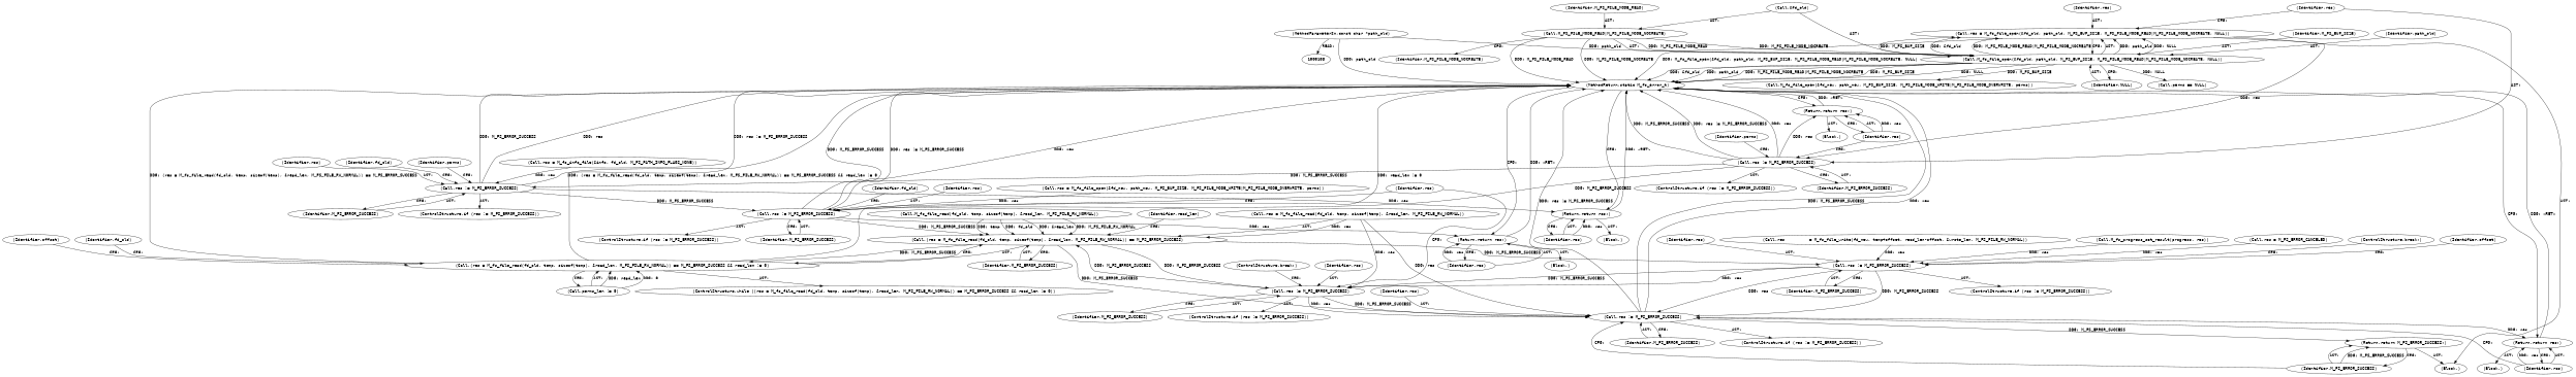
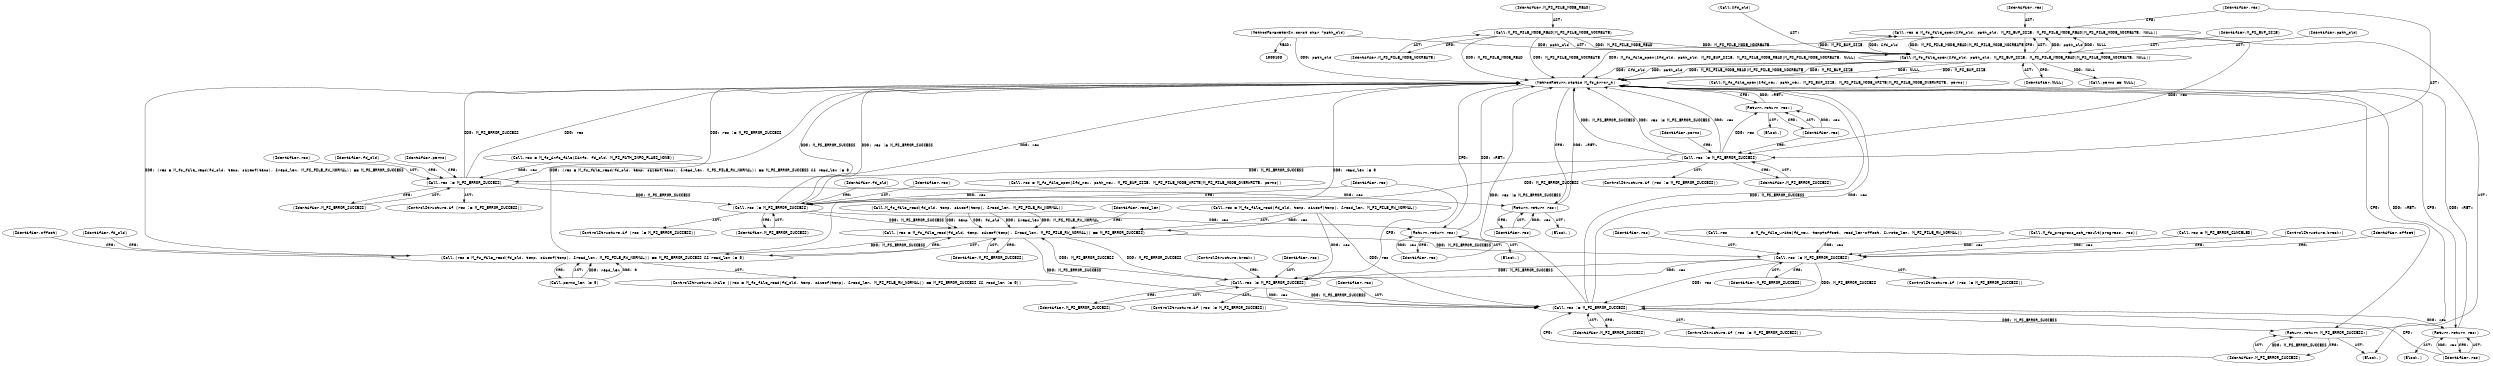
  digraph {
    fontname="DejaVu Sans Mono"
    node [fontname="DejaVu Sans Mono"]
    edge [fontname="DejaVu Sans Mono"]
    n1 [label="(Call,res = M_fs_file_open(&fd_old, path_old, M_FS_BUF_SIZE, M_FS_FILE_MODE_READ|M_FS_FILE_MODE_NOCREATE, NULL))"]
    n2 [label="(Call,M_fs_file_open(&fd_old, path_old, M_FS_BUF_SIZE, M_FS_FILE_MODE_READ|M_FS_FILE_MODE_NOCREATE, NULL))"]
    n3 [label="(Call,res != M_FS_ERROR_SUCCESS)"]
    n4 [label="(Block,)"]
    n5 [label="(MethodReturn,static M_fs_error_t)"]
    n6 [label="(Identifier,NULL)"]
    n7 [label="(Call,M_fs_file_open(&fd_new, path_new, M_FS_BUF_SIZE, M_FS_FILE_MODE_WRITE|M_FS_FILE_MODE_OVERWRITE, perms))"]
    n8 [label="(Call,perms == NULL)"]
    n9 [label="(Return,return res;)"]
    n10 [label="(Call,res != M_FS_ERROR_SUCCESS)"]
    n11 [label="(Call,res != M_FS_ERROR_SUCCESS)"]
    n12 [label="(ControlStructure,if (res != M_FS_ERROR_SUCCESS))"]
    n13 [label="(Identifier,M_FS_ERROR_SUCCESS)"]
    n14 [label="(Return,return res;)"]
    n15 [label="(Return,return res;)"]
    n16 [label="(Return,return res;)"]
    n17 [label="(Return,return M_FS_ERROR_SUCCESS;)"]
    n18 [label="(MethodParameterIn,const char *path_old)"]
    1000103
    n20 [label="(Call,M_FS_FILE_MODE_READ|M_FS_FILE_MODE_NOCREATE)"]
    n21 [label="(Identifier,M_FS_FILE_MODE_NOCREATE)"]
    n22 [label="(Block,)"]
    n23 [label="(Identifier,res)"]
    n24 [label="(ControlStructure,if (res != M_FS_ERROR_SUCCESS))"]
    n25 [label="(Identifier,M_FS_ERROR_SUCCESS)"]
    n26 [label="(Call,(res = M_fs_file_read(fd_old, temp, sizeof(temp), &read_len, M_FS_FILE_RW_NORMAL)) == M_FS_ERROR_SUCCESS)"]
    n27 [label="(ControlStructure,if (res != M_FS_ERROR_SUCCESS))"]
    n28 [label="(Identifier,M_FS_ERROR_SUCCESS)"]
    n29 [label="(Block,)"]
    n30 [label="(Identifier,res)"]
    n31 [label="(Identifier,res)"]
    n32 [label="(Block,)"]
    n33 [label="(Call,(res = M_fs_file_read(fd_old, temp, sizeof(temp), &read_len, M_FS_FILE_RW_NORMAL)) == M_FS_ERROR_SUCCESS && read_len != 0)"]
    n34 [label="(Call,res != M_FS_ERROR_SUCCESS)"]
    n35 [label="(Call,res != M_FS_ERROR_SUCCESS)"]
    n36 [label="(Call,res != M_FS_ERROR_SUCCESS)"]
    n37 [label="(Identifier,M_FS_ERROR_SUCCESS)"]
    n38 [label="(ControlStructure,while ((res = M_fs_file_read(fd_old, temp, sizeof(temp), &read_len, M_FS_FILE_RW_NORMAL)) == M_FS_ERROR_SUCCESS && read_len != 0))"]
    n39 [label="(Call,perms_len != 0)"]
    n40 [label="(ControlStructure,if (res != M_FS_ERROR_SUCCESS))"]
    n41 [label="(Identifier,M_FS_ERROR_SUCCESS)"]
    n42 [label="(Identifier,M_FS_ERROR_SUCCESS)"]
    n43 [label="(ControlStructure,if (res != M_FS_ERROR_SUCCESS))"]
    n44 [label="(Identifier,M_FS_ERROR_SUCCESS)"]
    n45 [label="(ControlStructure,if (res != M_FS_ERROR_SUCCESS))"]
    n46 [label="(Block,)"]
    n47 [label="(Identifier,res)"]
    n48 [label="(Identifier,M_FS_ERROR_SUCCESS)"]
    n49 [label="(ControlStructure,break;)"]
    n50 [label="(Call,&fd_old)"]
    n51 [label="(Identifier,offset)"]
    n52 [label="(Identifier,res)"]
    n53 [label="(Identifier,res)"]
    n54 [label="(Identifier,fd_old)"]
    n55 [label="(Identifier,res)"]
    n56 [label="(Identifier,res)"]
    n57 [label="(Call,res          = M_fs_file_write(fd_new, temp+offset, read_len-offset, &wrote_len, M_FS_FILE_RW_NORMAL))"]
    n58 [label="(Identifier,res)"]
    n59 [label="(Call,M_fs_progress_set_result(progress, res))"]
    n60 [label="(Call,res = M_FS_ERROR_CANCELED)"]
    n61 [label="(Call,res = M_fs_file_read(fd_old, temp, sizeof(temp), &read_len, M_FS_FILE_RW_NORMAL))"]
    n62 [label="(ControlStructure,break;)"]
    n63 [label="(Identifier,res)"]
    n64 [label="(Identifier,res)"]
    n65 [label="(Identifier,perms)"]
    n66 [label="(Identifier,fd_old)"]
    n67 [label="(Identifier,path_old)"]
    n68 [label="(Identifier,M_FS_FILE_MODE_READ)"]
    n69 [label="(Call,res = M_fs_file_open(&fd_new, path_new, M_FS_BUF_SIZE, M_FS_FILE_MODE_WRITE|M_FS_FILE_MODE_OVERWRITE, perms))"]
    n70 [label="(Identifier,res)"]
    n71 [label="(Identifier,read_len)"]
    n72 [label="(Identifier,fd_old)"]
    n73 [label="(Identifier,perms)"]
    n74 [label="(Identifier,offset)"]
    n75 [label="(Identifier,M_FS_BUF_SIZE)"]
    n76 [label="(Call,res = M_fs_info_file(&info, fd_old, M_FS_PATH_INFO_FLAGS_NONE))"]
    n77 [label="(Call,M_fs_file_read(fd_old, temp, sizeof(temp), &read_len, M_FS_FILE_RW_NORMAL))"]
    n1 -> n2 [label="CFG: "]
    n1 -> n3 [label="DDG: res"]
    n1 -> n4 [label="AST: "]
    n1 -> n5 [label="DDG: M_fs_file_open(&fd_old, path_old, M_FS_BUF_SIZE, M_FS_FILE_MODE_READ|M_FS_FILE_MODE_NOCREATE, NULL)"]
    n2 -> n1 [label="AST: "]
    n2 -> n1 [label="DDG: path_old"]
    n2 -> n1 [label="DDG: NULL"]
    n2 -> n1 [label="DDG: M_FS_BUF_SIZE"]
    n2 -> n1 [label="DDG: &fd_old"]
    n2 -> n1 [label="DDG: M_FS_FILE_MODE_READ|M_FS_FILE_MODE_NOCREATE"]
    n2 -> n5 [label="DDG: &fd_old"]
    n2 -> n5 [label="DDG: path_old"]
    n2 -> n5 [label="DDG: M_FS_FILE_MODE_READ|M_FS_FILE_MODE_NOCREATE"]
    n2 -> n5 [label="DDG: M_FS_BUF_SIZE"]
    n2 -> n5 [label="DDG: NULL"]
    n2 -> n6 [label="CFG: "]
    n2 -> n7 [label="DDG: M_FS_BUF_SIZE"]
    n2 -> n8 [label="DDG: NULL"]
    n3 -> n5 [label="DDG: M_FS_ERROR_SUCCESS"]
    n3 -> n5 [label="DDG: res != M_FS_ERROR_SUCCESS"]
    n3 -> n5 [label="DDG: res"]
    n3 -> n9 [label="DDG: res"]
    n3 -> n10 [label="DDG: M_FS_ERROR_SUCCESS"]
    n3 -> n11 [label="DDG: M_FS_ERROR_SUCCESS"]
    n3 -> n12 [label="AST: "]
    n3 -> n13 [label="CFG: "]
    n5 -> n9 [label="CFG: "]
    n5 -> n14 [label="CFG: "]
    n5 -> n15 [label="CFG: "]
    n5 -> n16 [label="CFG: "]
+   n5 -> n17 [label="CFG: "]
    n6 -> n2 [label="AST: "]
    n9 -> n5 [label="DDG: <RET>"]
    n9 -> n22 [label="AST: "]
    n9 -> n23 [label="CFG: "]
    n10 -> n5 [label="DDG: M_FS_ERROR_SUCCESS"]
    n10 -> n5 [label="DDG: res"]
    n10 -> n5 [label="DDG: res != M_FS_ERROR_SUCCESS"]
    n10 -> n11 [label="DDG: M_FS_ERROR_SUCCESS"]
    n10 -> n14 [label="DDG: res"]
    n10 -> n24 [label="AST: "]
    n10 -> n25 [label="CFG: "]
    n11 -> n5 [label="DDG: res != M_FS_ERROR_SUCCESS"]
    n11 -> n5 [label="DDG: M_FS_ERROR_SUCCESS"]
    n11 -> n5 [label="DDG: res"]
    n11 -> n15 [label="DDG: res"]
    n11 -> n26 [label="DDG: M_FS_ERROR_SUCCESS"]
    n11 -> n27 [label="AST: "]
    n11 -> n28 [label="CFG: "]
    n13 -> n3 [label="AST: "]
    n14 -> n5 [label="DDG: <RET>"]
    n14 -> n29 [label="AST: "]
    n14 -> n30 [label="CFG: "]
    n15 -> n5 [label="DDG: <RET>"]
    n15 -> n31 [label="CFG: "]
    n15 -> n32 [label="AST: "]
    n16 -> n5 [label="DDG: <RET>"]
    n16 -> n46 [label="AST: "]
    n16 -> n47 [label="CFG: "]
    n17 -> n4 [label="AST: "]
+   n17 -> n5 [label="DDG: <RET>"]
    n17 -> n48 [label="CFG: "]
    n18 -> n2 [label="DDG: path_old"]
    n18 -> n5 [label="DDG: path_old"]
    n18 -> 1000103 [label="READ: "]
    n20 -> n2 [label="AST: "]
    n20 -> n2 [label="DDG: M_FS_FILE_MODE_READ"]
    n20 -> n2 [label="DDG: M_FS_FILE_MODE_NOCREATE"]
    n20 -> n5 [label="DDG: M_FS_FILE_MODE_READ"]
    n20 -> n5 [label="DDG: M_FS_FILE_MODE_NOCREATE"]
    n20 -> n21 [label="CFG: "]
-   n50 -> n20 [label="AST: "]
+   n21 -> n20 [label="AST: "]
    n23 -> n3 [label="CFG: "]
    n23 -> n9 [label="AST: "]
    n23 -> n9 [label="DDG: res"]
    n25 -> n10 [label="AST: "]
    n26 -> n33 [label="AST: "]
    n26 -> n33 [label="DDG: M_FS_ERROR_SUCCESS"]
    n26 -> n34 [label="DDG: M_FS_ERROR_SUCCESS"]
    n26 -> n35 [label="DDG: M_FS_ERROR_SUCCESS"]
    n26 -> n36 [label="DDG: M_FS_ERROR_SUCCESS"]
    n26 -> n37 [label="CFG: "]
    n28 -> n11 [label="AST: "]
    n30 -> n14 [label="AST: "]
    n30 -> n14 [label="DDG: res"]
    n31 -> n15 [label="AST: "]
    n31 -> n15 [label="DDG: res"]
    n33 -> n5 [label="DDG: read_len != 0"]
    n33 -> n5 [label="DDG: (res = M_fs_file_read(fd_old, temp, sizeof(temp), &read_len, M_FS_FILE_RW_NORMAL)) == M_FS_ERROR_SUCCESS && read_len != 0"]
    n33 -> n5 [label="DDG: (res = M_fs_file_read(fd_old, temp, sizeof(temp), &read_len, M_FS_FILE_RW_NORMAL)) == M_FS_ERROR_SUCCESS"]
    n33 -> n26 [label="CFG: "]
    n33 -> n38 [label="AST: "]
    n33 -> n39 [label="CFG: "]
    n34 -> n35 [label="DDG: res"]
    n34 -> n35 [label="DDG: M_FS_ERROR_SUCCESS"]
    n34 -> n36 [label="DDG: res"]
    n34 -> n36 [label="DDG: M_FS_ERROR_SUCCESS"]
    n34 -> n40 [label="AST: "]
    n34 -> n41 [label="CFG: "]
    n35 -> n26 [label="DDG: M_FS_ERROR_SUCCESS"]
    n35 -> n36 [label="DDG: res"]
    n35 -> n36 [label="DDG: M_FS_ERROR_SUCCESS"]
    n35 -> n42 [label="CFG: "]
    n35 -> n43 [label="AST: "]
    n36 -> n5 [label="DDG: M_FS_ERROR_SUCCESS"]
    n36 -> n5 [label="DDG: res"]
    n36 -> n5 [label="DDG: res != M_FS_ERROR_SUCCESS"]
    n36 -> n16 [label="DDG: res"]
    n36 -> n17 [label="DDG: M_FS_ERROR_SUCCESS"]
    n36 -> n44 [label="CFG: "]
    n36 -> n45 [label="AST: "]
    n37 -> n26 [label="AST: "]
    n39 -> n33 [label="AST: "]
    n39 -> n33 [label="DDG: read_len"]
    n39 -> n33 [label="DDG: 0"]
    n41 -> n34 [label="AST: "]
    n42 -> n35 [label="AST: "]
    n44 -> n36 [label="AST: "]
    n47 -> n16 [label="AST: "]
    n47 -> n16 [label="DDG: res"]
    n47 -> n36 [label="CFG: "]
    n48 -> n17 [label="AST: "]
    n48 -> n17 [label="DDG: M_FS_ERROR_SUCCESS"]
    n48 -> n36 [label="CFG: "]
    n49 -> n34 [label="CFG: "]
    n50 -> n2 [label="AST: "]
    n51 -> n34 [label="CFG: "]
    n52 -> n1 [label="CFG: "]
    n52 -> n3 [label="AST: "]
    n53 -> n11 [label="CFG: "]
    n53 -> n35 [label="CFG: "]
    n54 -> n11 [label="CFG: "]
    n55 -> n11 [label="AST: "]
    n56 -> n34 [label="AST: "]
    n57 -> n34 [label="DDG: res"]
    n58 -> n36 [label="AST: "]
    n59 -> n34 [label="DDG: res"]
    n60 -> n34 [label="DDG: res"]
    n61 -> n26 [label="AST: "]
    n61 -> n26 [label="DDG: res"]
    n61 -> n35 [label="DDG: res"]
    n61 -> n36 [label="DDG: res"]
    n62 -> n35 [label="CFG: "]
    n63 -> n10 [label="AST: "]
    n64 -> n35 [label="AST: "]
    n65 -> n3 [label="CFG: "]
    n66 -> n10 [label="CFG: "]
    n67 -> n2 [label="AST: "]
    n68 -> n20 [label="AST: "]
    n69 -> n11 [label="DDG: res"]
    n70 -> n1 [label="AST: "]
    n71 -> n26 [label="CFG: "]
    n72 -> n33 [label="CFG: "]
    n73 -> n10 [label="CFG: "]
    n74 -> n33 [label="CFG: "]
    n75 -> n2 [label="AST: "]
    n76 -> n10 [label="DDG: res"]
    n77 -> n26 [label="DDG: &read_len"]
    n77 -> n26 [label="DDG: M_FS_FILE_RW_NORMAL"]
    n77 -> n26 [label="DDG: temp"]
    n77 -> n26 [label="DDG: fd_old"]
  }
